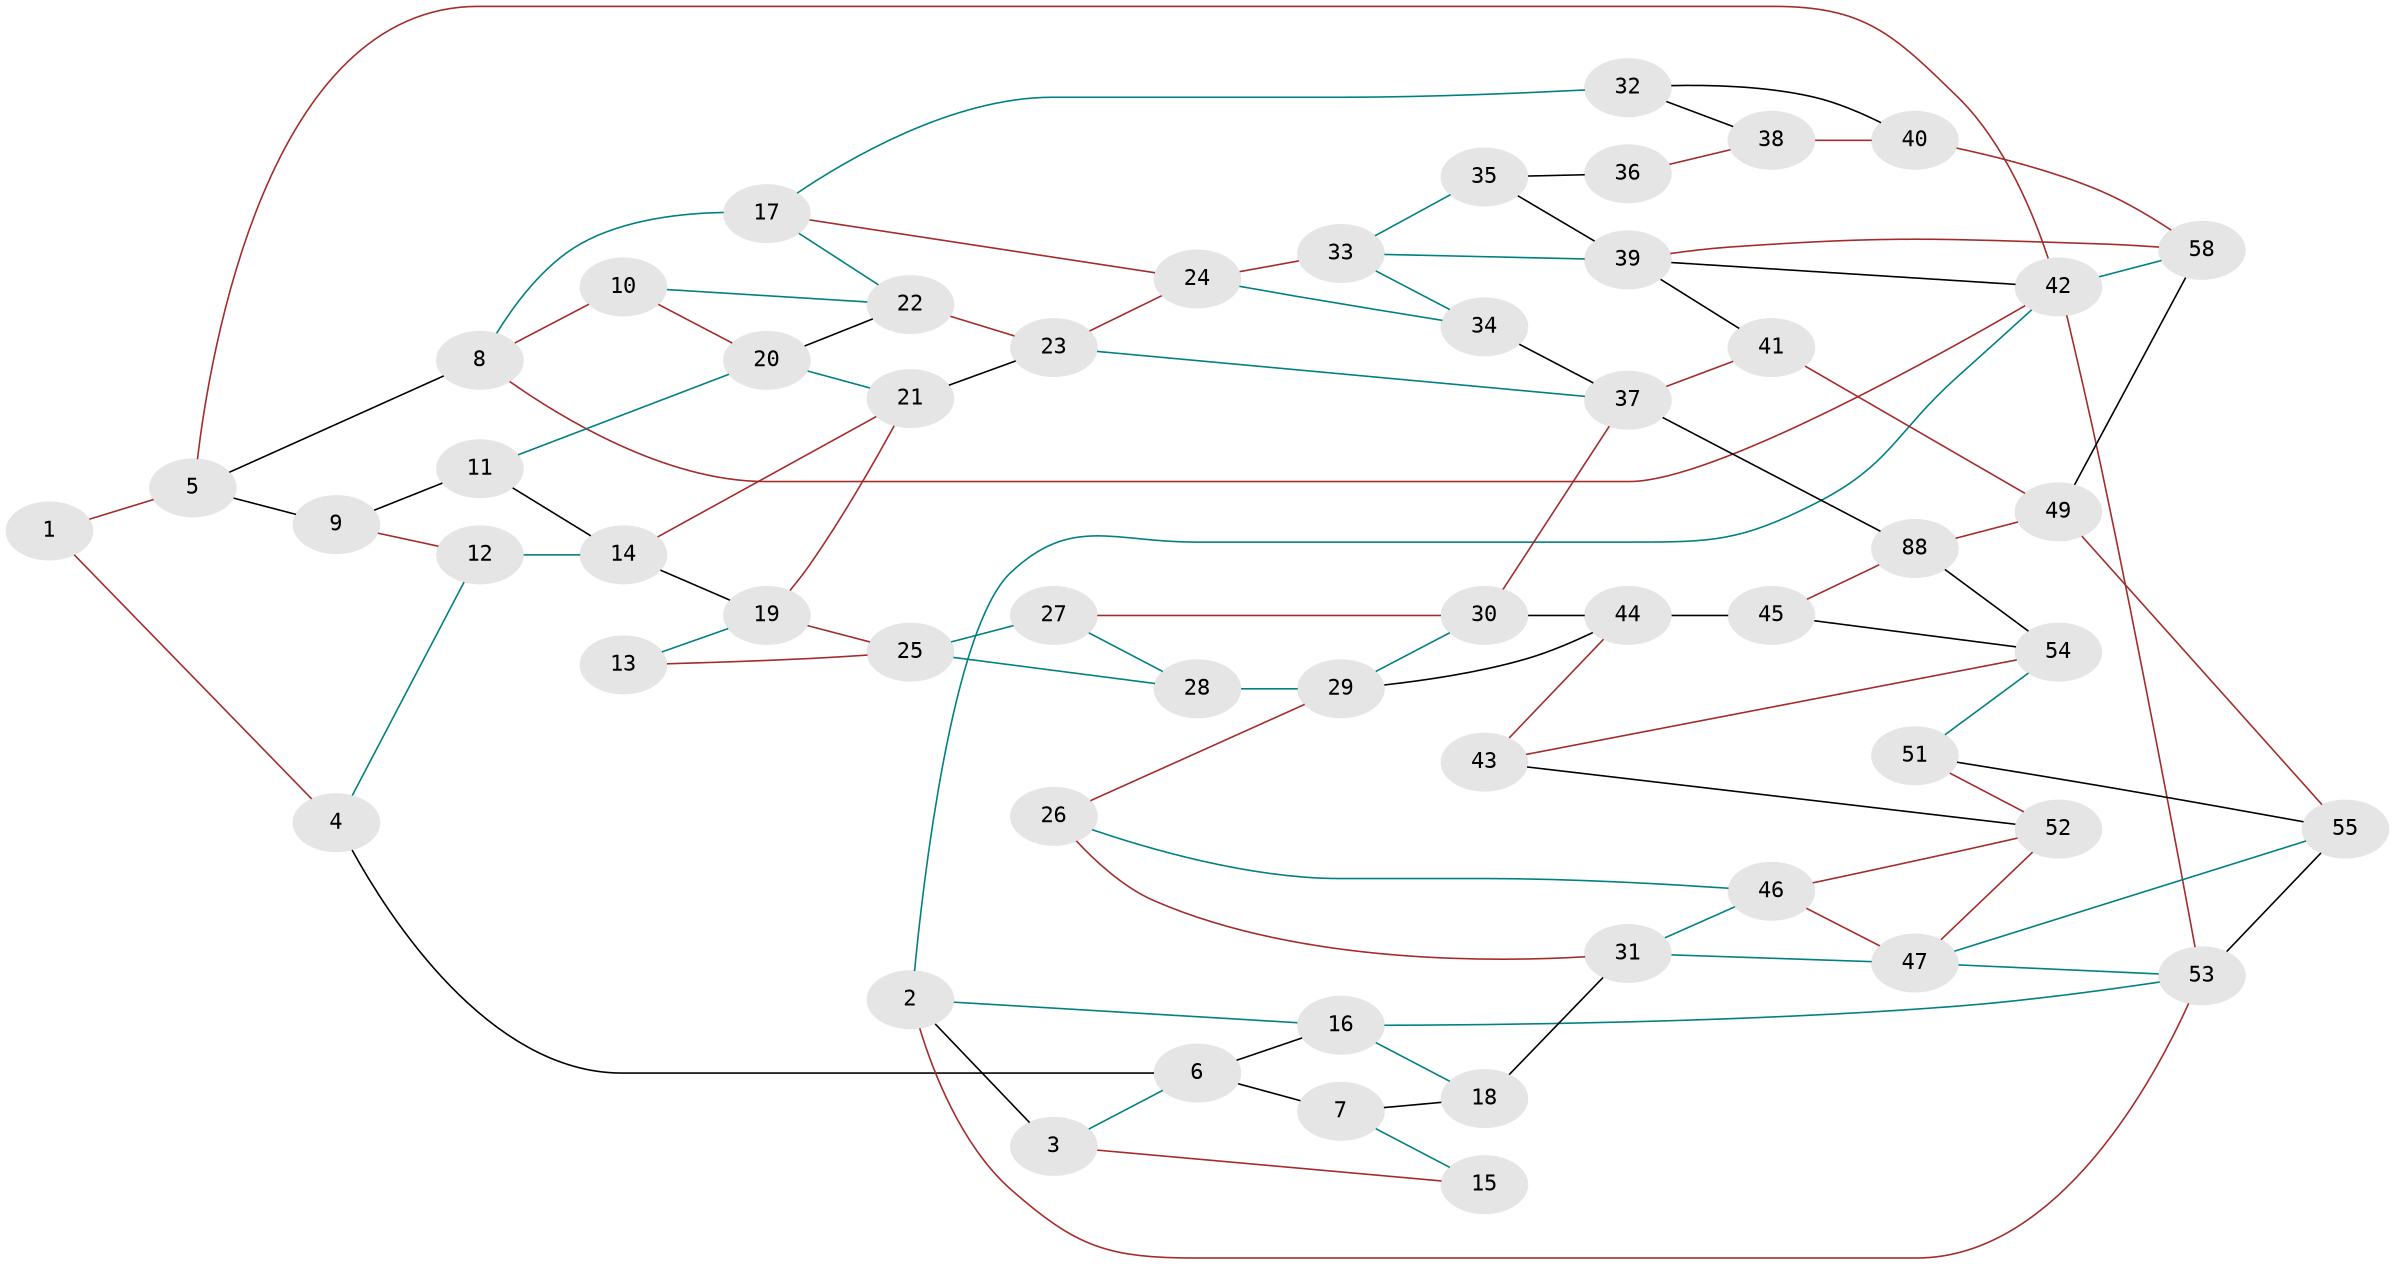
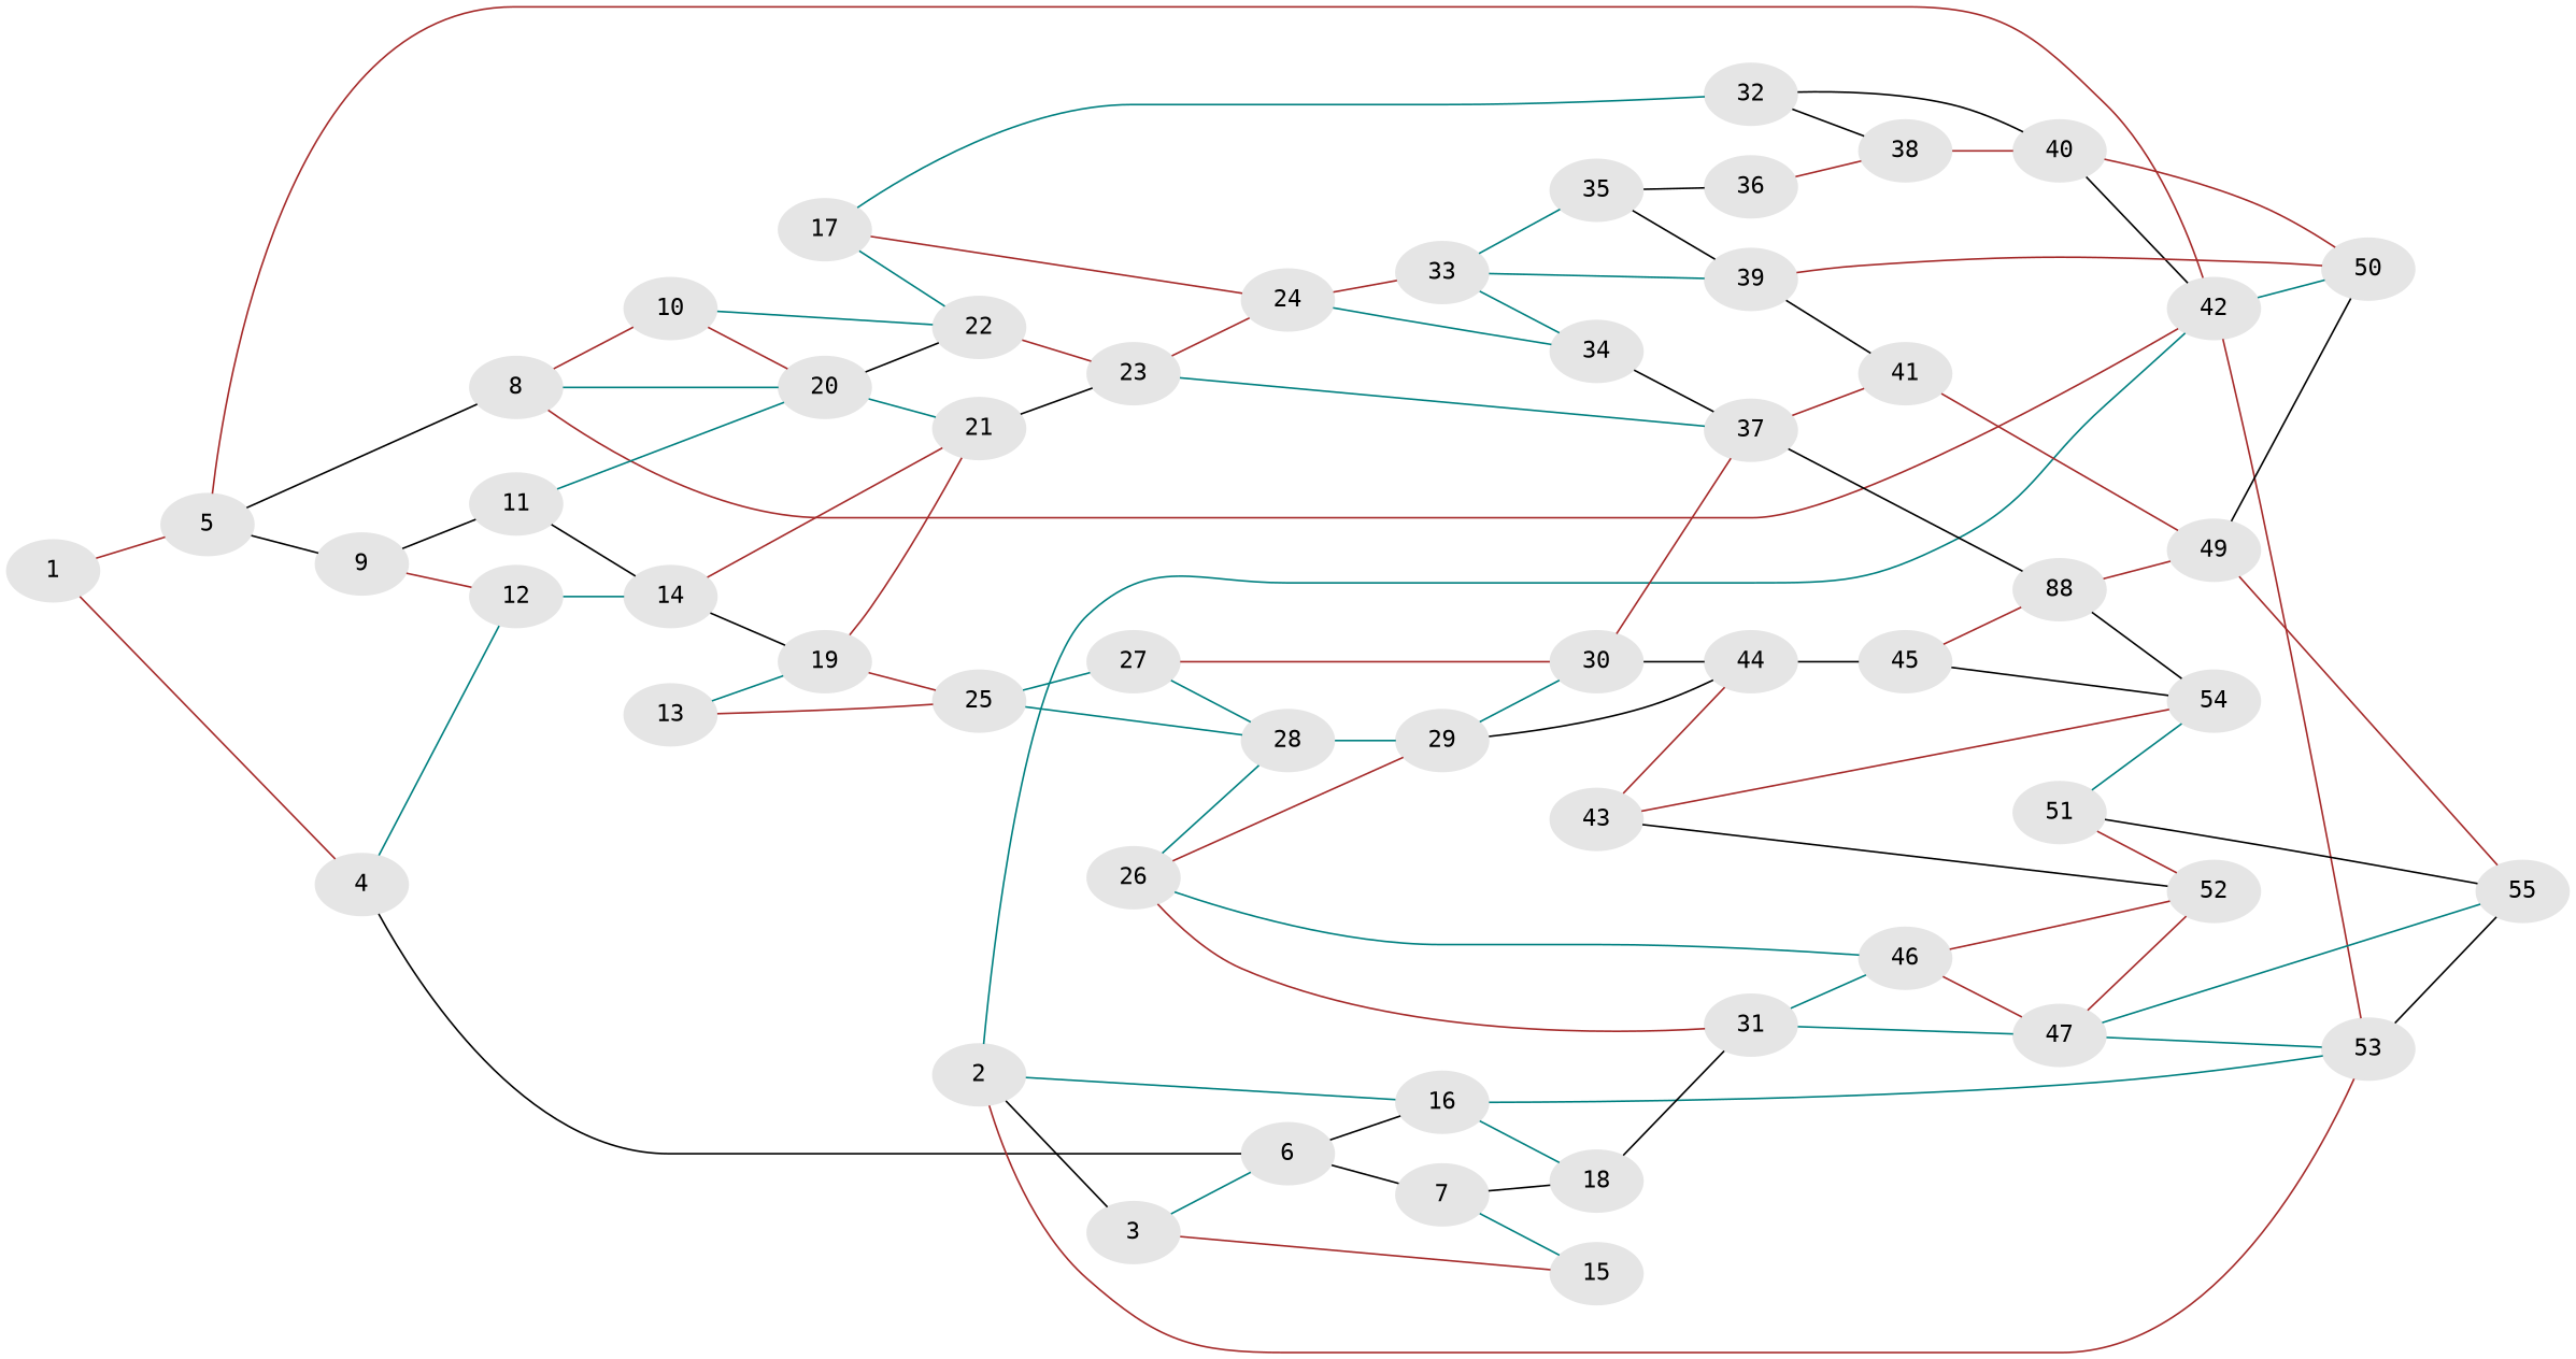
  graph {
    fontname="DejaVu Sans Mono"
    rankdir=LR
    node [color=gray90 fontname="DejaVu Sans Mono" style=filled]
    edge [color=brown fontname="DejaVu Sans Mono" weight=1.0]
    1
    4
    5
    6
    12
    42
    8
    9
    2
    3
    16
    53
    15
    18
-   50 [label=58]
+   50
    55
    7
    14
    10
    17
    11
    31
    20
    22
    24
    32
    21
    23
    19
    13
    25
    27
    28
    33
    34
    38
    40
    46
    47
    37
    41
    n42 [label=88]
    35
    39
    30
    29
    26
    44
    52
    45
    36
    49
    54
    43
    51
    1 -- 4
    1 -- 5
    4 -- 6 [color=black weight=2.0]
    4 -- 12 [color=teal]
    5 -- 42
    5 -- 8 [color=black]
    5 -- 9 [color=black]
    6 -- 16 [color=black weight=2.0]
    6 -- 7 [color=black]
    12 -- 14 [color=teal]
    42 -- 53
    42 -- 50 [color=teal]
    8 -- 42
    8 -- 10
-   8 -- 17 [color=teal]
+   8 -- 20 [color=teal]
    9 -- 12 [weight=2.0]
    9 -- 11 [color=black]
    2 -- 42 [color=teal]
    2 -- 3 [color=black]
    2 -- 16 [color=teal]
    2 -- 53
    3 -- 6 [color=teal]
    3 -- 15
    16 -- 53 [color=teal]
    16 -- 18 [color=teal]
    53 -- 55 [color=black]
    18 -- 31 [color=black]
    7 -- 15 [color=teal]
    7 -- 18 [color=black]
    14 -- 21
    14 -- 19 [color=black]
    10 -- 20
    10 -- 22 [color=teal]
    17 -- 22 [color=teal]
    17 -- 24
    17 -- 32 [color=teal]
    11 -- 14 [color=black]
    11 -- 20 [color=teal]
    31 -- 46 [color=teal]
    31 -- 47 [color=teal]
    20 -- 22 [color=black]
    20 -- 21 [color=teal]
    22 -- 23
    24 -- 33
    24 -- 34 [color=teal]
    32 -- 38 [color=black]
    32 -- 40 [color=black]
    21 -- 23 [color=black]
    23 -- 24
    23 -- 37 [color=teal]
    19 -- 21
    19 -- 25
    13 -- 19 [color=teal]
    13 -- 25
    25 -- 27 [color=teal]
    25 -- 28 [color=teal]
    27 -- 28 [color=teal]
    27 -- 30
    28 -- 29 [color=teal]
    33 -- 34 [color=teal]
    33 -- 35 [color=teal]
    33 -- 39 [color=teal]
    34 -- 37 [color=black]
    38 -- 40
-   39 -- 42 [color=black]
+   40 -- 42 [color=black]
    40 -- 50
    46 -- 47
    46 -- 52
    47 -- 53 [color=teal]
    47 -- 55 [color=teal]
    47 -- 52
    37 -- 41
    37 -- n42 [color=black]
    41 -- 49
    n42 -- 49
    n42 -- 54 [color=black]
    35 -- 39 [color=black]
    35 -- 36 [color=black weight=2.0]
    39 -- 50
    39 -- 41 [color=black]
    30 -- 37
    30 -- 44 [color=black]
    29 -- 30 [color=teal]
    29 -- 44 [color=black]
    26 -- 31
+   26 -- 28 [color=teal]
    26 -- 46 [color=teal]
    26 -- 29
    44 -- 45 [color=black]
    45 -- n42
    45 -- 54 [color=black]
    36 -- 38 [weight=2.0]
    49 -- 50 [color=black]
    49 -- 55
    43 -- 44
    43 -- 52 [color=black]
    43 -- 54
    51 -- 55 [color=black]
    51 -- 52
    51 -- 54 [color=teal]
  }
